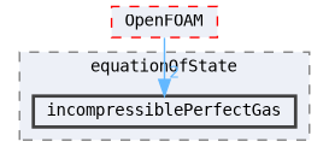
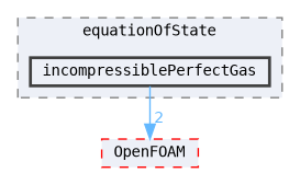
  digraph {
    compound=true
    fontname="DejaVu Sans Mono"
    node [fillcolor="#edf0f7" fontname="DejaVu Sans Mono" fontsize=10 shape=box]
    n1 [color=grey25 height=0.2 label=incompressiblePerfectGas style="filled,bold" width=0.4]
    n2 [color=red height=0.2 label=OpenFOAM style="filled,dashed" width=0.4]
    subgraph cluster_1 {
      bgcolor="#edf0f7"
      fontsize=10
      label=equationOfState
      pencolor=grey50
      style="filled,dashed"
      n1
    }
-   n2 -> n1 [color=steelblue1 fontcolor=steelblue1 fontname="DejaVu Sans Mono" fontsize=10 headlabel=2 labeldistance=1.5 labelfontname=Helvetica labelfontsize=10]
+   n1 -> n2 [color=steelblue1 fontcolor=steelblue1 fontname="DejaVu Sans Mono" fontsize=10 headlabel=2 labeldistance=1.5 labelfontname=Helvetica labelfontsize=10]
  }
